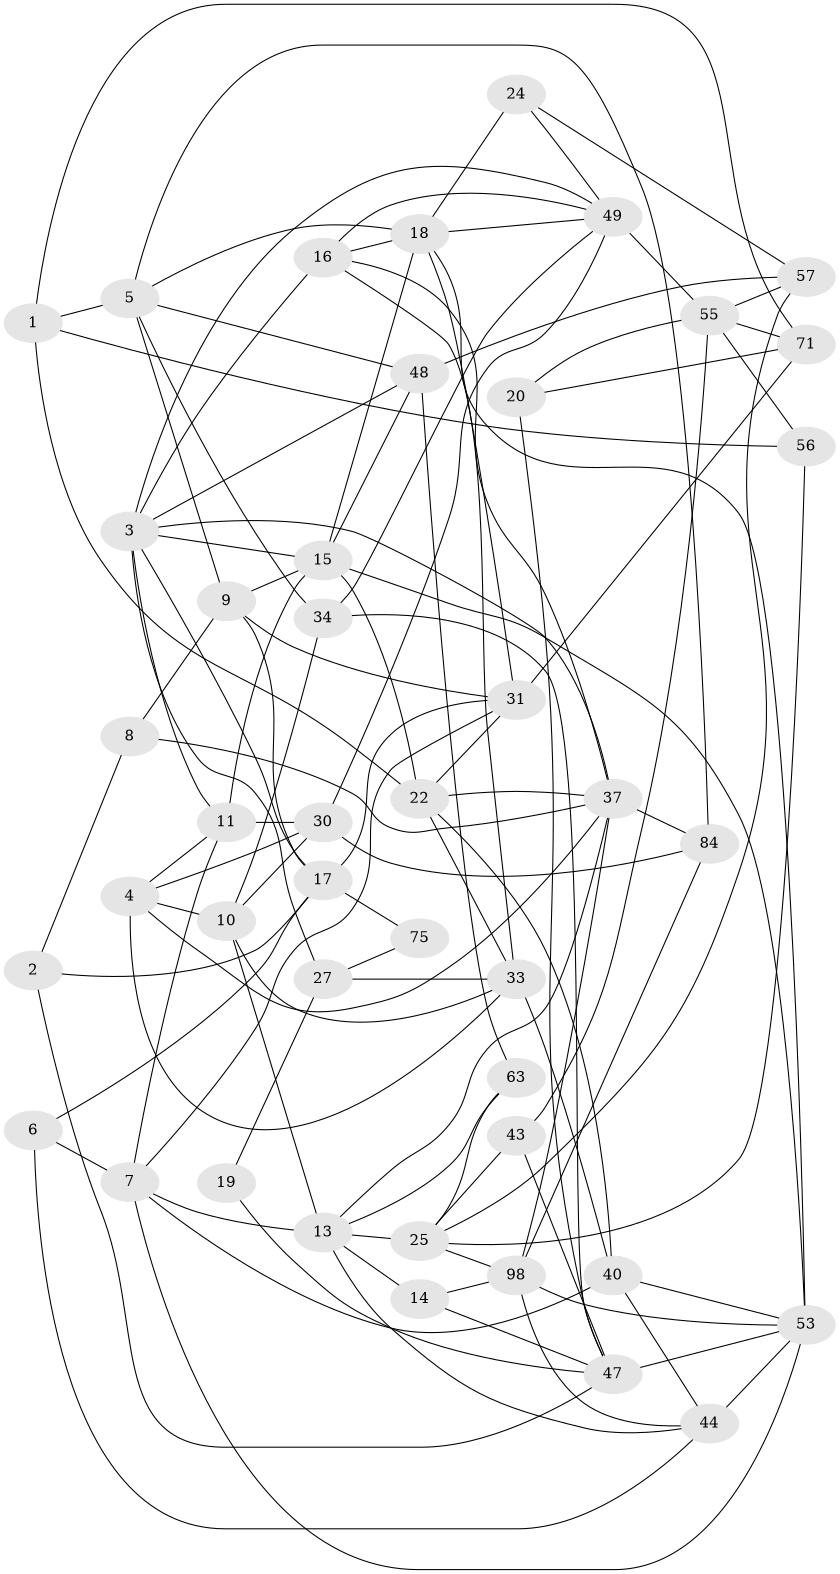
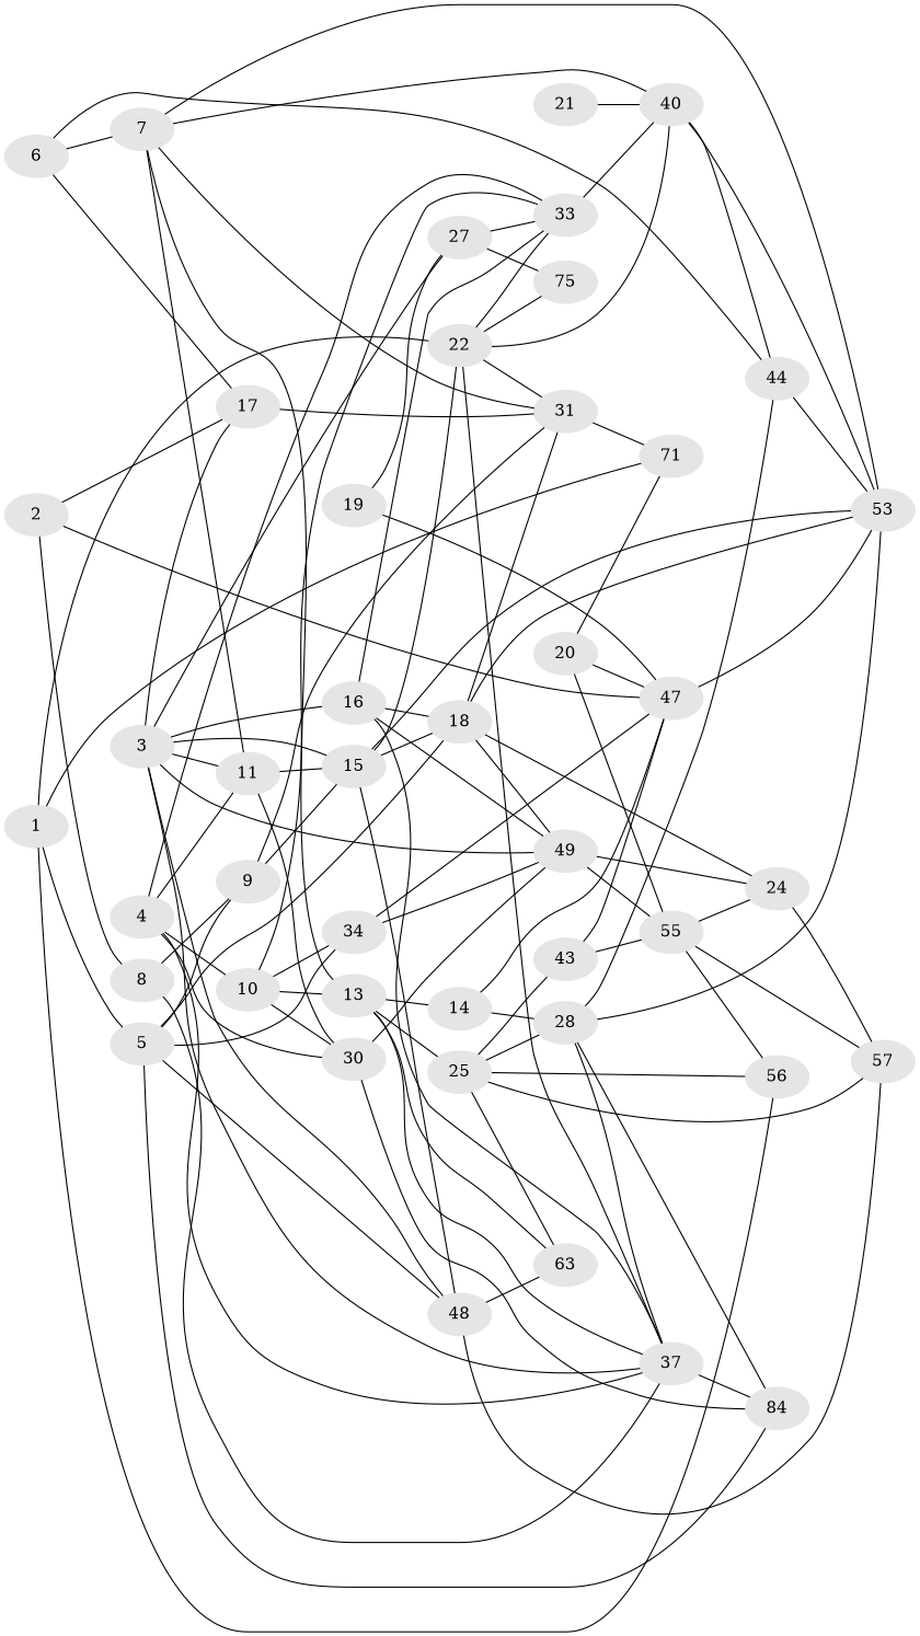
  graph {
    rankdir=LR
    node [color=gray90 style=filled]
    1 [super="+46"]
    5 [super="+26"]
    22 [super="+67"]
    56 [super="+59"]
    71
    48 [super="+65"]
    9 [super="+12"]
    18 [super="+66"]
    34 [super="+73"]
    n10 [label=84]
    37 [super="+42"]
    33 [super="+38"]
    31 [super="+39"]
    40 [super="+60"]
    2 [super="+70"]
    8 [super="+64"]
    17 [super="+36"]
    47 [super="+51"]
    75
    53 [super="+72"]
    3 [super="+68"]
    11 [super="+54"]
    15 [super="+35"]
    16 [super="+29"]
    27 [super="+32"]
    49 [super="+61"]
    30
    20
    55 [super="+62"]
    63
    57 [super="+58"]
    4 [super="+45"]
    10 [super="+41"]
    13 [super="+52"]
    24
    6
    7
    44
    14
    25 [super="+50"]
-   28 [super="+69" label=98]
+   28 [super="+69"]
    43
    19
+   21
    1 -- 5
    1 -- 22
    1 -- 56
    1 -- 71
    5 -- 48
    5 -- 9
    5 -- 18
    5 -- 34 [weight=2]
    5 -- n10
    22 -- 37
    22 -- 33
    22 -- 31
    22 -- 40
    48 -- 63
    48 -- 57
    9 -- 31
-   9 -- 17
    9 -- 15
    18 -- 31 [weight=2]
    18 -- 53
    18 -- 49
    18 -- 24
    34 -- 47
    34 -- 49
    37 -- n10
    33 -- 40
    31 -- 71
    40 -- 53
    40 -- 44
    2 -- 8
    2 -- 17
    2 -- 47
    8 -- 9 [weight=2]
    8 -- 37 [weight=2]
    17 -- 31
-   17 -- 75
+   22 -- 75
    47 -- 53
    3 -- 48
    3 -- 37
    3 -- 17
    3 -- 11
    3 -- 15
    3 -- 16
    3 -- 27
    3 -- 49
    11 -- 15
    11 -- 30
    15 -- 22
    15 -- 48
    15 -- 18
    15 -- 53
    16 -- 18
    16 -- 37
    16 -- 33
    16 -- 49
    27 -- 33
    27 -- 75
    49 -- 55
    30 -- n10
    30 -- 49
    20 -- 71
    20 -- 47
    20 -- 55
    55 -- 56
-   55 -- 71
+   55 -- 24
    55 -- 57
    4 -- 37
    4 -- 33
    4 -- 11
    4 -- 30 [weight=2]
    4 -- 10
    10 -- 34
    10 -- 33
    10 -- 30
    10 -- 13
    13 -- 37
    13 -- 63
-   13 -- 44
    13 -- 14
    13 -- 25
    24 -- 49
    24 -- 57
    6 -- 17 [weight=2]
    6 -- 7
    6 -- 44
    7 -- 31
    7 -- 40
    7 -- 53
    7 -- 11
    7 -- 13
    44 -- 53
    14 -- 47
    14 -- 28
    25 -- 56
    25 -- 63
    25 -- 57
    25 -- 28
    25 -- 43
    28 -- n10
    28 -- 37
    28 -- 53
    28 -- 44
    43 -- 47
    43 -- 55
    19 -- 47
    19 -- 27
+   21 -- 40
  }
